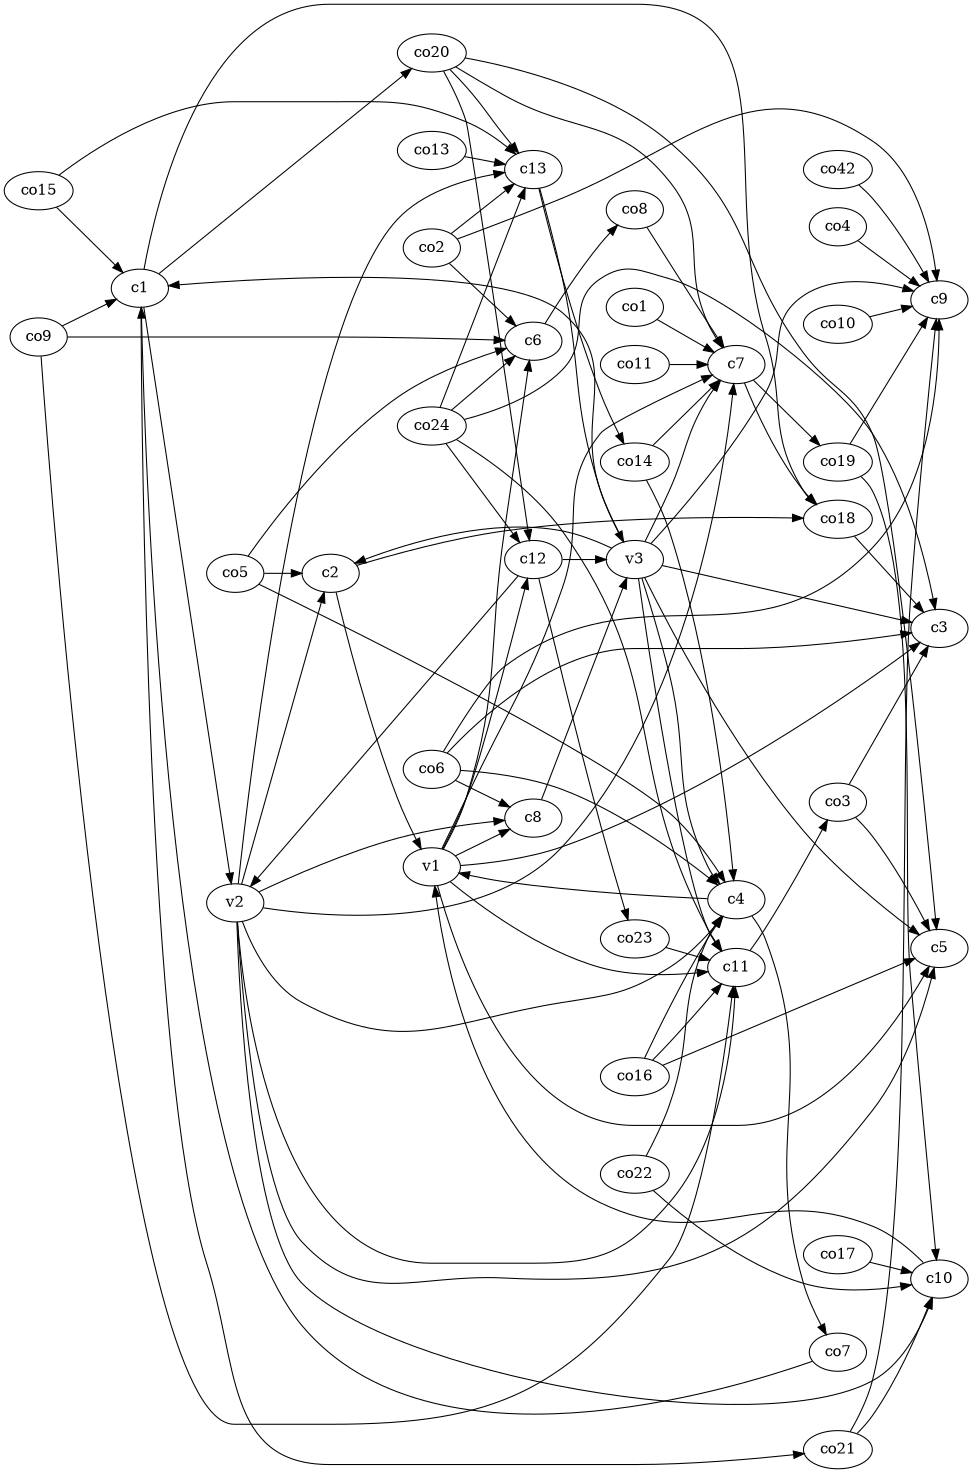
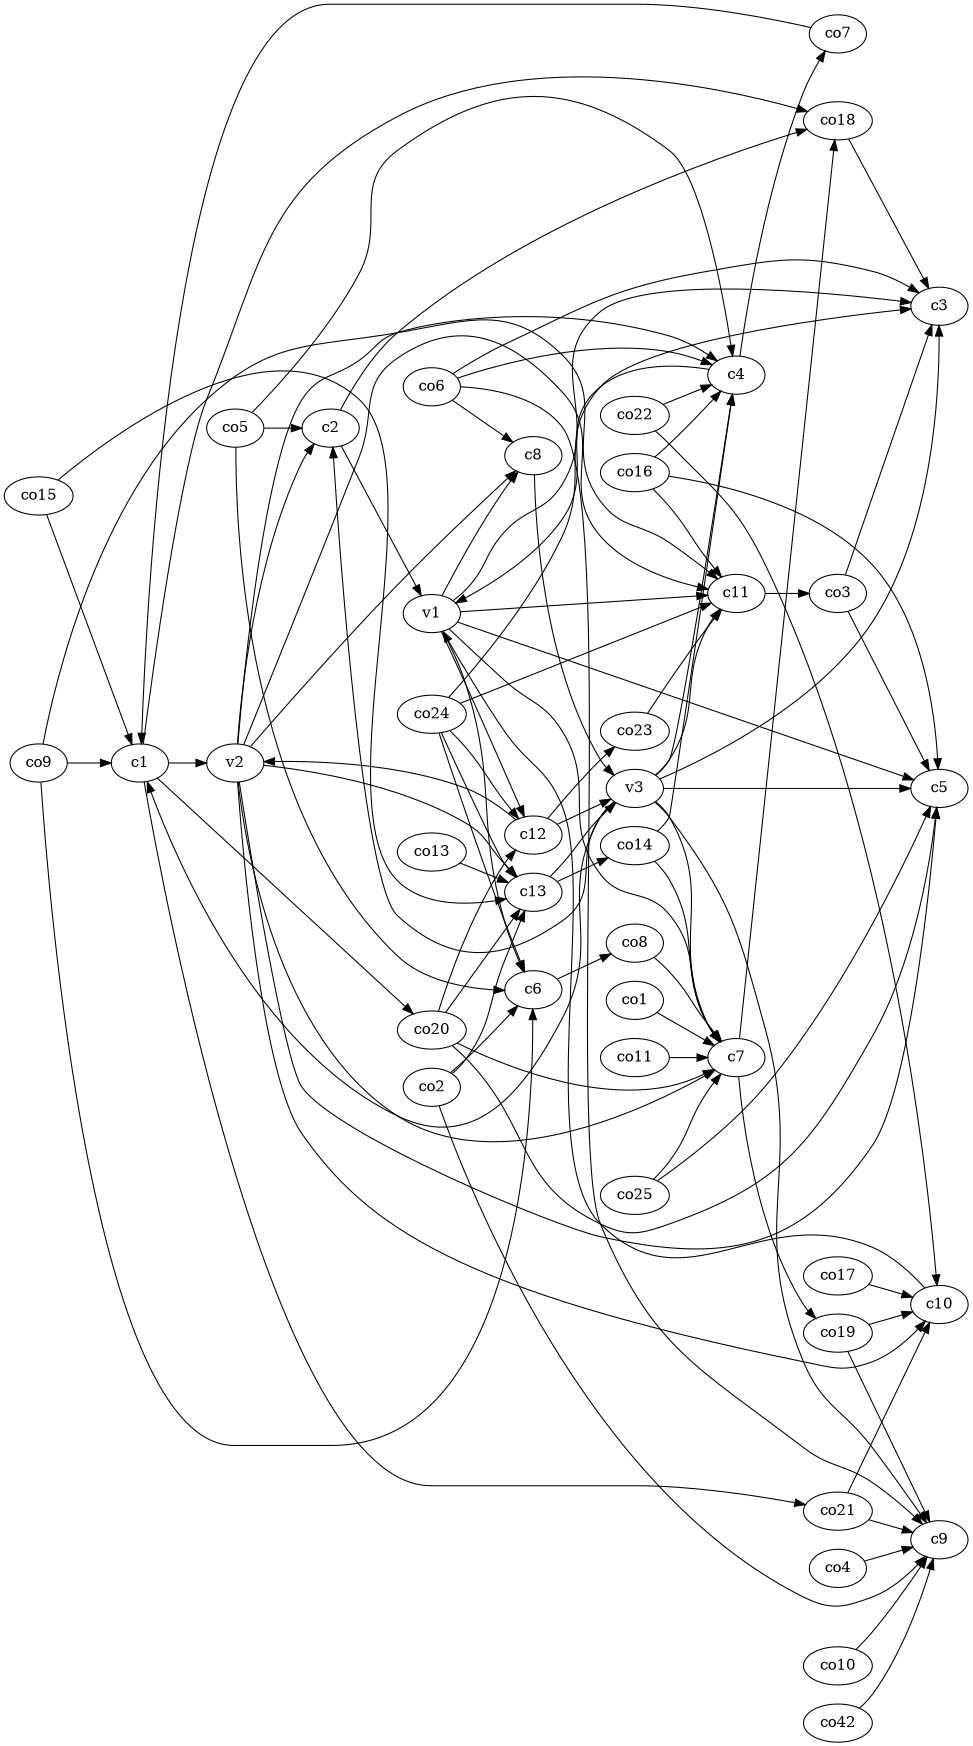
  strict digraph {
    rankdir=LR
    edge [weight=1]
    c1
    v2
    co18
    co20
    co21
    c2
    c4
    c7
    c8
    c10
    c11
    c13
    c5
    c3
    c12
    c9
    v1
    c6
    co7
    co8
    co19
    v3
    co3
    co23
    co14
    co1
    co2
    co4
    co5
    co6
    co9
    co10
    co11
    n34 [label=co42]
    co13
    co15
    co16
    co17
    co22
    co24
+   co25
    c1 -> v2
    c1 -> co18
    c1 -> co20
    c1 -> co21
    v2 -> c2
    v2 -> c4
    v2 -> c7
    v2 -> c8
    v2 -> c10
    v2 -> c11
    v2 -> c13
    v2 -> c5
    co18 -> c3
    co20 -> c7
    co20 -> c13
    co20 -> c5
    co20 -> c12
    co21 -> c10
    co21 -> c9
    c2 -> co18
    c2 -> v1
    c4 -> v1
    c4 -> co7
    c7 -> co18
    c7 -> co19
    c8 -> v3
    c10 -> v1
    c11 -> co3
    c13 -> v3
    c13 -> co14
    c12 -> v2
    c12 -> v3
    c12 -> co23
    v1 -> c7
    v1 -> c8
    v1 -> c11
    v1 -> c5
    v1 -> c3
    v1 -> c12
    v1 -> c6
    c6 -> co8
    co7 -> c1
    co8 -> c7
    co19 -> c10
    co19 -> c9
    v3 -> c1
    v3 -> c2
    v3 -> c4
    v3 -> c7
    v3 -> c11
    v3 -> c5
    v3 -> c3
    v3 -> c9
    co3 -> c5
    co3 -> c3
    co23 -> c11
    co14 -> c4
    co14 -> c7
    co1 -> c7
    co2 -> c13
    co2 -> c9
    co2 -> c6
    co4 -> c9
    co5 -> c2
    co5 -> c4
    co5 -> c6
    co6 -> c4
    co6 -> c8
    co6 -> c3
    co6 -> c9
    co9 -> c1
    co9 -> c11
    co9 -> c6
    co10 -> c9
    co11 -> c7
    n34 -> c9
    co13 -> c13
    co15 -> c1
    co15 -> c13
    co16 -> c4
    co16 -> c11
    co16 -> c5
    co17 -> c10
    co22 -> c4
    co22 -> c10
    co24 -> c11
    co24 -> c13
    co24 -> c3
    co24 -> c12
    co24 -> c6
+   co25 -> c7
+   co25 -> c5
  }
